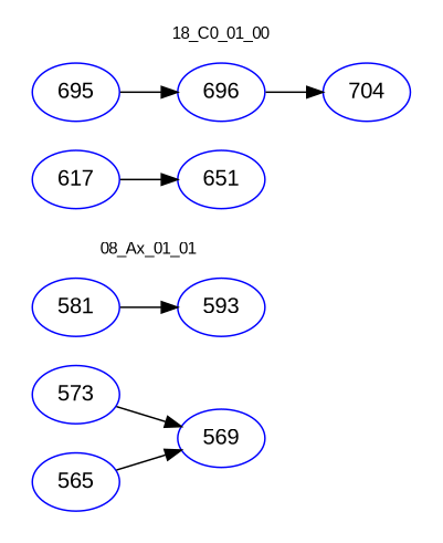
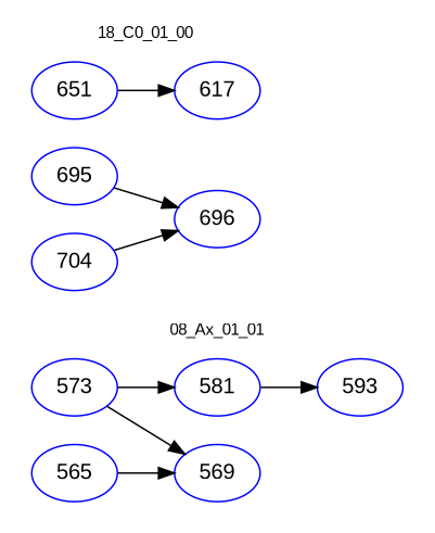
  digraph {
    fontname="Liberation Sans"
    rankdir=LR
    node [color=blue fontname="Liberation Sans"]
    edge [color=black fontname="Liberation Sans"]
    n1 [label=573]
    n2 [label=569]
    n3 [label=581]
    n4 [label=565]
    n5 [label=593]
    n6 [label=695]
    n7 [label=651]
    n8 [label=696]
    n9 [label=617]
    n10 [label=704]
    subgraph cluster_1 {
      color=white
      fontsize=10
      label="08_Ax_01_01"
      n1
      n2
      n3
      n4
      n5
    }
    subgraph cluster_2 {
      color=white
      fontsize=10
      label="18_C0_01_00"
      n6
      n7
      n8
      n9
      n10
    }
    n1 -> n2
+   n1 -> n3
    n3 -> n5
    n4 -> n2
    n6 -> n8
-   n9 -> n7
-   n8 -> n10
+   n7 -> n9
+   n10 -> n8
  }
